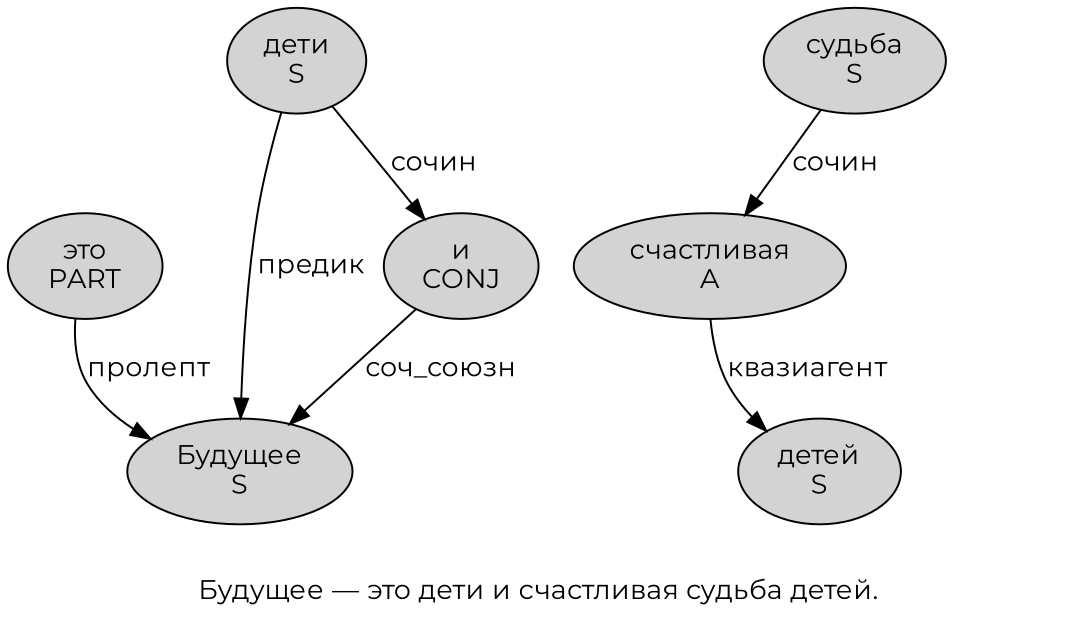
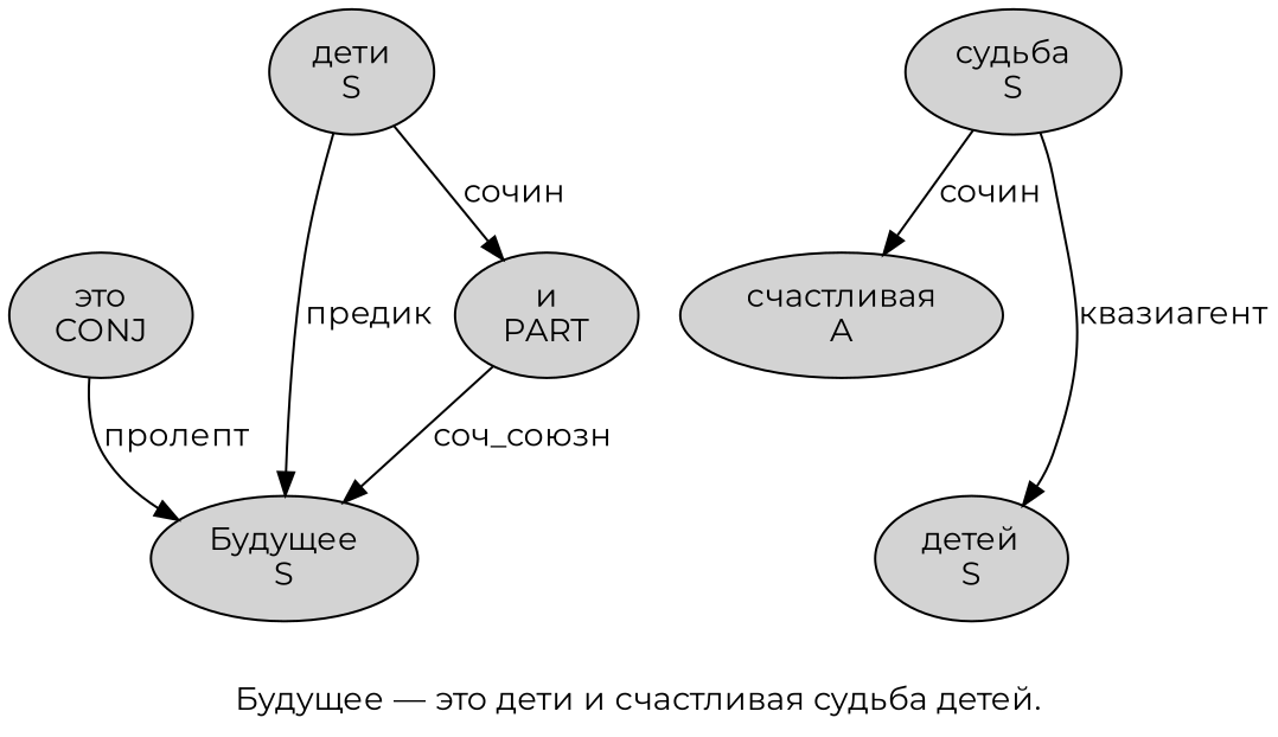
  digraph {
    fontname=Montserrat
    label="Будущее — это дети и счастливая судьба детей."
    node [fillcolor=lightgray fontname=Montserrat penwidth=1 shape=ellipse style=filled]
    edge [fontname=Montserrat]
    n1 [label="Будущее\nS"]
-   n2 [label="это\nPART"]
+   n2 [label="это\nCONJ"]
    n3 [label="дети\nS"]
-   n4 [label="и\nCONJ"]
+   n4 [label="и\nPART"]
    n5 [label="судьба\nS"]
    n6 [label="счастливая\nA"]
    n7 [label="детей\nS"]
    n2 -> n1 [label="пролепт"]
    n3 -> n1 [label="предик"]
    n3 -> n4 [label="сочин"]
    n4 -> n1 [label="соч_союзн"]
    n5 -> n6 [label="сочин"]
-   n6 -> n7 [label="квазиагент"]
+   n5 -> n7 [label="квазиагент"]
  }
